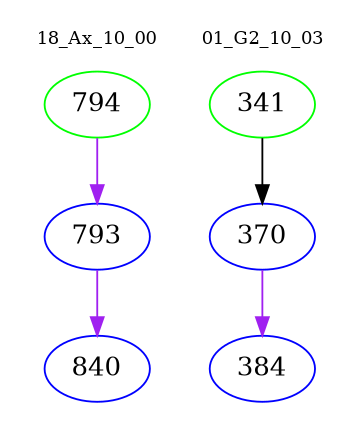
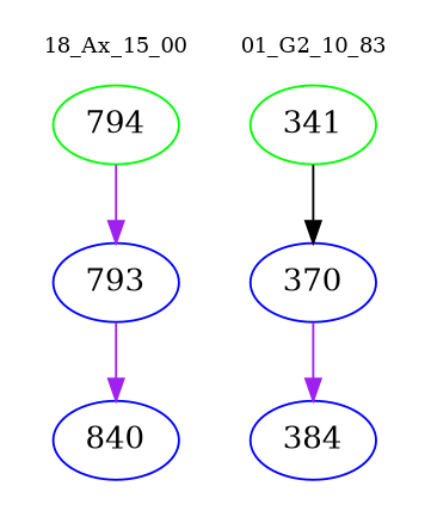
  digraph {
    node [color=blue]
    edge [color=purple]
    n1 [color=green label=794]
    n2 [label=793]
    n3 [label=840]
    n4 [color=green label=341]
    n5 [label=370]
    n6 [label=384]
    subgraph cluster_1 {
      color=white
      fontsize=10
-     label="18_Ax_10_00"
+     label="18_Ax_15_00"
      n1
      n2
      n3
    }
    subgraph cluster_2 {
      color=white
      fontsize=10
-     label="01_G2_10_03"
+     label="01_G2_10_83"
      n4
      n5
      n6
    }
    n1 -> n2
    n2 -> n3
    n4 -> n5 [color=black]
    n5 -> n6
  }
